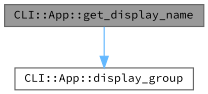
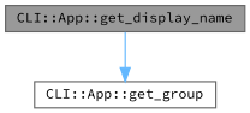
  digraph {
    rankdir=TB
    fontname="Source Code Pro"
    node [fontname="Source Code Pro" fontsize=10 shape=box style=filled]
    n1 [color=gray40 fillcolor=grey60 fontcolor=black height=0.2 label="CLI::App::get_display_name" width=0.4]
-   n2 [color=grey40 fillcolor=white height=0.2 label="CLI::App::display_group" width=0.4]
+   n2 [color=grey40 fillcolor=white height=0.2 label="CLI::App::get_group" width=0.4]
    n1 -> n2 [color=steelblue1 fontname="Source Code Pro" fontsize=10 labelfontname=Helvetica labelfontsize=10 style=solid]
  }
